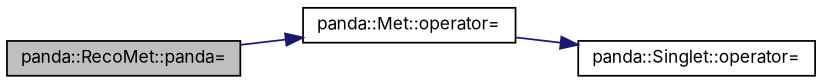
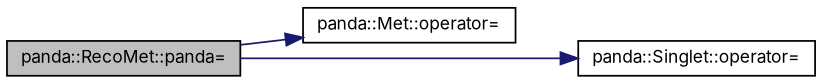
  digraph {
    fontname=Inter
    rankdir=LR
    node [color=black fillcolor=white fontname=Inter fontsize=10 shape=record style=filled]
    edge [color=midnightblue fontname=Inter fontsize=10 labelfontname=Helvetica labelfontsize=10 style=solid]
    n1 [fillcolor=grey75 fontcolor=black height=0.2 label="panda::RecoMet::panda=" width=0.4]
    n2 [height=0.2 label="panda::Met::operator=" width=0.4]
    n3 [height=0.2 label="panda::Singlet::operator=" width=0.4]
    n1 -> n2
-   n2 -> n3
+   n1 -> n3
  }
